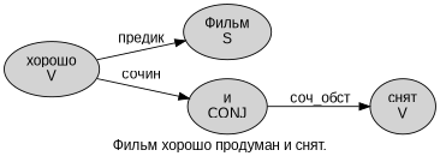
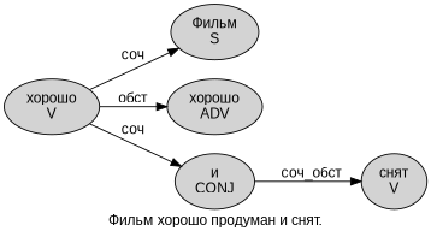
  digraph {
    fontname="Liberation Sans"
    label="Фильм хорошо продуман и снят."
    rankdir=LR
    node [fillcolor=lightgray fontname="Liberation Sans" penwidth=1 shape=ellipse style=filled]
    edge [fontname="Liberation Sans"]
    n1 [label="Фильм\nS"]
+   n2 [label="хорошо\nADV"]
    n3 [label="хорошо\nV"]
    n4 [label="и\nCONJ"]
    n5 [label="снят\nV"]
-   n3 -> n1 [label="предик"]
-   n3 -> n4 [label="сочин"]
+   n3 -> n1 [label="соч"]
+   n3 -> n2 [label="обст"]
+   n3 -> n4 [label="соч"]
    n4 -> n5 [label="соч_обст"]
  }
